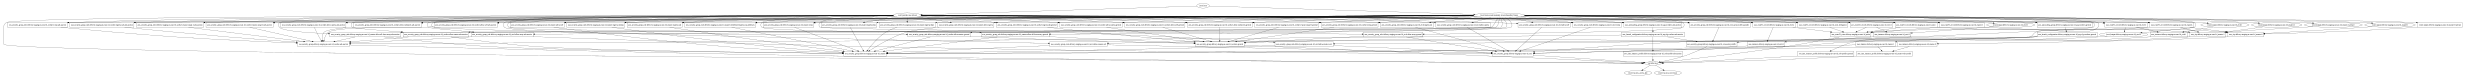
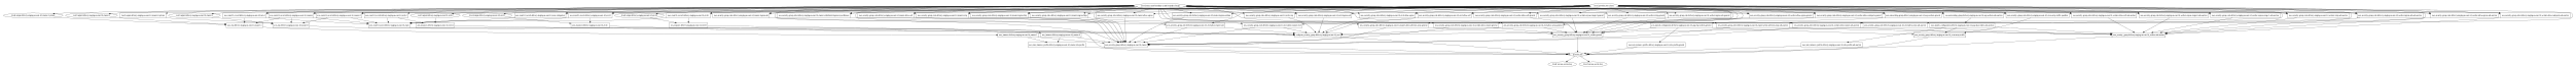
  digraph {
    compound=true
    fontname="Liberation Serif"
    node [fontname="Liberation Serif" shape=box]
    edge [fontname="Liberation Serif"]
    n1 [label="aws_autoscaling_group.delivery-staging-us-east-1d_asg-workers-ads-auction"]
    n2 [label="aws_launch_configuration.delivery-staging-us-east-1d_asg-cfg-workers-ads-auction"]
    n3 [label="aws_autoscaling_group.delivery-staging-us-east-1d_asg-workers-general"]
    n4 [label="aws_launch_configuration.delivery-staging-us-east-1d_asg-cfg-workers-general"]
    n5 [label="aws_eip.delivery-staging-us-east-1d_master-0"]
    n6 [label="aws_instance.delivery-staging-us-east-1d_master-0"]
    n7 [label="aws_eip.delivery-staging-us-east-1d_master-1"]
    n8 [label="aws_instance.delivery-staging-us-east-1d_master-1"]
    n9 [label="aws_iam_instance_profile.delivery-staging-us-east-1d_master-role-profile"]
    n10 [label="provider.aws" shape=diamond]
    n11 [label="aws_iam_instance_profile.delivery-staging-us-east-1d_role-profile-ads-auction"]
    n12 [label="aws_iam_instance_profile.delivery-staging-us-east-1d_role-profile-general"]
    n13 [label="aws_instance.delivery-staging-us-east-1d_etcd-0"]
-   n14 [label="aws_security_group.delivery-staging-us-east-1d_etcd"]
+   n14 [label="nodeports_security_group.delivery-staging-us-east-1d_etcd"]
    n15 [label="aws_instance.delivery-staging-us-east-1d_etcd-1"]
    n16 [label="aws_instance.delivery-staging-us-east-1d_etcd-2"]
    n17 [label="aws_security_group.delivery-staging-us-east-1d_master"]
    n18 [label="aws_security_group.delivery-staging-us-east-1d_cross-array-traffic"]
    n19 [label="aws_security_group.delivery-staging-us-east-1d_worker-ads-auction"]
    n20 [label="aws_security_group.delivery-staging-us-east-1d_worker-general"]
    n21 [label="aws_route53_record.delivery-staging-us-east-1d_etcd-0"]
    n22 [label="aws_route53_zone.delivery-staging-us-east-1d_main"]
    n23 [label="aws_route53_record.delivery-staging-us-east-1d_etcd-1"]
    n24 [label="aws_route53_record.delivery-staging-us-east-1d_etcd-2"]
    n25 [label="aws_route53_record.delivery-staging-us-east-1d_master-0"]
    n26 [label="aws_route53_record.delivery-staging-us-east-1d_iam-1"]
    n27 [label="aws_route53_record.delivery-staging-us-east-1d_masters"]
    n28 [label="aws_route53_record.delivery-staging-us-east-1d_zone_delegation"]
    n29 [label="aws_security_group_rule.delivery-staging-us-east-1d_cross-array-traffic-passthru"]
    n30 [label="aws_security_group_rule.delivery-staging-us-east-1d_etcd-allow-array-ads-auction"]
    n31 [label="aws_security_group_rule.delivery-staging-us-east-1d_etcd-allow-array-general"]
    n32 [label="aws_security_group_rule.delivery-staging-us-east-1d_etcd-allow-egress"]
    n33 [label="aws_security_group_rule.delivery-staging-us-east-1d_etcd-allow-master-etcd"]
    n34 [label="aws_security_group_rule.delivery-staging-us-east-1d_etcd-allow-master-ssh"]
    n35 [label="aws_security_group_rule.delivery-staging-us-east-1d_etcd-allow-self"]
    n36 [label="aws_security_group_rule.delivery-staging-us-east-1d_etcd-icmp"]
    n37 [label="aws_security_group_rule.delivery-staging-us-east-1d_etcd-ingress-ssh"]
    n38 [label="aws_security_group_rule.delivery-staging-us-east-1d_master-allow-all-from-array-ads-auction"]
    n39 [label="aws_security_group_rule.delivery-staging-us-east-1d_master-allow-all-from-array-general"]
    n40 [label="aws_security_group_rule.delivery-staging-us-east-1d_master-allow-egress"]
    n41 [label="aws_security_group_rule.delivery-staging-us-east-1d_master-allow-self"]
    n42 [label="aws_security_group_rule.delivery-staging-us-east-1d_master-icmp"]
    n43 [label="aws_security_group_rule.delivery-staging-us-east-1d_master-ingress-http"]
    n44 [label="aws_security_group_rule.delivery-staging-us-east-1d_master-ingress-https"]
    n45 [label="aws_security_group_rule.delivery-staging-us-east-1d_master-ingress-netdata"]
    n46 [label="aws_security_group_rule.delivery-staging-us-east-1d_master-ingress-ssh"]
    n47 [label="aws_security_group_rule.delivery-staging-us-east-1d_master-whitelisted-ingress-tcp-addresses"]
    n48 [label="aws_security_group_rule.delivery-staging-us-east-1d_worker-allow-egress-ads-auction"]
    n49 [label="aws_security_group_rule.delivery-staging-us-east-1d_worker-allow-egress-general"]
    n50 [label="aws_security_group_rule.delivery-staging-us-east-1d_worker-allow-master-ads-auction"]
    n51 [label="aws_security_group_rule.delivery-staging-us-east-1d_worker-allow-master-general"]
    n52 [label="aws_security_group_rule.delivery-staging-us-east-1d_worker-allow-nodeports-ads-auction"]
    n53 [label="aws_security_group_rule.delivery-staging-us-east-1d_worker-allow-nodeports-general"]
    n54 [label="aws_security_group_rule.delivery-staging-us-east-1d_worker-allow-self-ads-auction"]
    n55 [label="aws_security_group_rule.delivery-staging-us-east-1d_worker-allow-self-general"]
    n56 [label="aws_security_group_rule.delivery-staging-us-east-1d_worker-expose-range-0-ads-auction"]
    n57 [label="aws_security_group_rule.delivery-staging-us-east-1d_worker-expose-range-0-general"]
    n58 [label="aws_security_group_rule.delivery-staging-us-east-1d_worker-expose-range-1-ads-auction"]
    n59 [label="aws_security_group_rule.delivery-staging-us-east-1d_worker-icmp-ads-auction"]
    n60 [label="aws_security_group_rule.delivery-staging-us-east-1d_worker-icmp-general"]
    n61 [label="aws_security_group_rule.delivery-staging-us-east-1d_worker-ingress-ssh-ads-auction"]
    n62 [label="aws_security_group_rule.delivery-staging-us-east-1d_worker-ingress-ssh-general"]
    "[root] var.aws_access_key" [shape=""]
    "[root] var.aws_secret_key" [shape=""]
    "[root] meta.count-boundary (count boundary fixup)" [shape=""]
    "[root] output.delivery-staging-us-east-1d_etcd-0" [shape=""]
    "[root] output.delivery-staging-us-east-1d_etcd-1" [shape=""]
    "[root] output.delivery-staging-us-east-1d_etcd-2" [shape=""]
    "[root] output.delivery-staging-us-east-1d_master-0" [shape=""]
    "[root] output.delivery-staging-us-east-1d_master-0-private"
    "[root] output.delivery-staging-us-east-1d_master-1" [shape=""]
    "[root] output.delivery-staging-us-east-1d_master-1-private" [shape=""]
    "[root] provider.aws (close)" [shape=""]
-   "[root] root" [shape=""]
    subgraph sub_1 {
      n1
      n2
      n3
      n4
      n5
      n6
      n7
      n8
      n9
      n10
      n11
      n12
      n13
      n14
      n15
      n16
      n17
      n18
      n19
      n20
      n21
      n22
      n23
      n24
      n25
      n26
      n27
      n28
      n29
      n30
      n31
      n32
      n33
      n34
      n35
      n36
      n37
      n38
      n39
      n40
      n41
      n42
      n43
      n44
      n45
      n46
      n47
      n48
      n49
      n50
      n51
      n52
      n53
      n54
      n55
      n56
      n57
      n58
      n59
      n60
      n61
      n62
      "[root] var.aws_access_key"
      "[root] var.aws_secret_key"
      "[root] meta.count-boundary (count boundary fixup)"
      "[root] output.delivery-staging-us-east-1d_etcd-0"
      "[root] output.delivery-staging-us-east-1d_etcd-1"
      "[root] output.delivery-staging-us-east-1d_etcd-2"
      "[root] output.delivery-staging-us-east-1d_master-0"
      "[root] output.delivery-staging-us-east-1d_master-0-private"
      "[root] output.delivery-staging-us-east-1d_master-1"
      "[root] output.delivery-staging-us-east-1d_master-1-private"
      "[root] provider.aws (close)"
-     "[root] root"
    }
    n1 -> n2
    n2 -> n11
    n2 -> n18
    n2 -> n19
    n3 -> n4
    n4 -> n12
    n4 -> n18
    n4 -> n20
    n5 -> n6
    n6 -> n9
    n6 -> n17
    n7 -> n8
    n8 -> n9
    n8 -> n17
    n9 -> n10
    n10 -> "[root] var.aws_access_key"
    n10 -> "[root] var.aws_secret_key"
    n11 -> n10
    n12 -> n10
    n13 -> n14
    n14 -> n10
    n15 -> n14
    n16 -> n14
-   "[root] provider.aws (close)" -> n10
+   n17 -> n10
    n18 -> n10
    n19 -> n10
    n20 -> n10
    n21 -> n13
-   n21 -> "[root] output.delivery-staging-us-east-1d_etcd-2"
+   n21 -> n22
    n22 -> n10
    n23 -> n15
    n23 -> n22
    n24 -> n16
    n24 -> n22
    n25 -> n5
    n25 -> n22
    n26 -> n7
    n26 -> n22
    n27 -> n5
    n27 -> n7
    n27 -> n22
    n28 -> n22
    n29 -> n18
    n30 -> n14
    n30 -> n19
    n31 -> n14
    n31 -> n20
    n32 -> n14
    n33 -> n14
    n33 -> n17
    n34 -> n14
    n34 -> n17
    n35 -> n14
    n36 -> n14
    n37 -> n14
    n38 -> n17
    n38 -> n19
    n39 -> n17
    n39 -> n20
    n40 -> n17
    n41 -> n17
    n42 -> n17
    n43 -> n17
    n44 -> n17
    n45 -> n17
    n46 -> n17
    n47 -> n17
    n48 -> n19
    n49 -> n20
    n50 -> n17
    n50 -> n19
    n51 -> n17
    n51 -> n20
    n52 -> n19
    n53 -> n20
    n54 -> n19
    n55 -> n20
    n56 -> n19
    n57 -> n20
    n58 -> n19
    n59 -> n19
    n60 -> n20
    n61 -> n19
    n62 -> n20
    "[root] meta.count-boundary (count boundary fixup)" -> n1
    "[root] meta.count-boundary (count boundary fixup)" -> n3
    "[root] meta.count-boundary (count boundary fixup)" -> n21
    "[root] meta.count-boundary (count boundary fixup)" -> n23
    "[root] meta.count-boundary (count boundary fixup)" -> n24
    "[root] meta.count-boundary (count boundary fixup)" -> n25
    "[root] meta.count-boundary (count boundary fixup)" -> n26
    "[root] meta.count-boundary (count boundary fixup)" -> n27
    "[root] meta.count-boundary (count boundary fixup)" -> n28
    "[root] meta.count-boundary (count boundary fixup)" -> n29
    "[root] meta.count-boundary (count boundary fixup)" -> n30
    "[root] meta.count-boundary (count boundary fixup)" -> n31
    "[root] meta.count-boundary (count boundary fixup)" -> n32
    "[root] meta.count-boundary (count boundary fixup)" -> n33
    "[root] meta.count-boundary (count boundary fixup)" -> n34
    "[root] meta.count-boundary (count boundary fixup)" -> n35
    "[root] meta.count-boundary (count boundary fixup)" -> n36
    "[root] meta.count-boundary (count boundary fixup)" -> n37
    "[root] meta.count-boundary (count boundary fixup)" -> n38
    "[root] meta.count-boundary (count boundary fixup)" -> n39
    "[root] meta.count-boundary (count boundary fixup)" -> n40
    "[root] meta.count-boundary (count boundary fixup)" -> n41
    "[root] meta.count-boundary (count boundary fixup)" -> n42
    "[root] meta.count-boundary (count boundary fixup)" -> n43
    "[root] meta.count-boundary (count boundary fixup)" -> n44
    "[root] meta.count-boundary (count boundary fixup)" -> n45
    "[root] meta.count-boundary (count boundary fixup)" -> n46
    "[root] meta.count-boundary (count boundary fixup)" -> n47
    "[root] meta.count-boundary (count boundary fixup)" -> n48
    "[root] meta.count-boundary (count boundary fixup)" -> n49
    "[root] meta.count-boundary (count boundary fixup)" -> n50
    "[root] meta.count-boundary (count boundary fixup)" -> n51
    "[root] meta.count-boundary (count boundary fixup)" -> n52
    "[root] meta.count-boundary (count boundary fixup)" -> n53
    "[root] meta.count-boundary (count boundary fixup)" -> n54
    "[root] meta.count-boundary (count boundary fixup)" -> n55
    "[root] meta.count-boundary (count boundary fixup)" -> n56
    "[root] meta.count-boundary (count boundary fixup)" -> n57
    "[root] meta.count-boundary (count boundary fixup)" -> n58
    "[root] meta.count-boundary (count boundary fixup)" -> n59
    "[root] meta.count-boundary (count boundary fixup)" -> n60
    "[root] meta.count-boundary (count boundary fixup)" -> n61
    "[root] meta.count-boundary (count boundary fixup)" -> n62
    "[root] meta.count-boundary (count boundary fixup)" -> "[root] output.delivery-staging-us-east-1d_etcd-0"
    "[root] meta.count-boundary (count boundary fixup)" -> "[root] output.delivery-staging-us-east-1d_etcd-1"
    "[root] meta.count-boundary (count boundary fixup)" -> "[root] output.delivery-staging-us-east-1d_etcd-2"
    "[root] meta.count-boundary (count boundary fixup)" -> "[root] output.delivery-staging-us-east-1d_master-0"
    "[root] meta.count-boundary (count boundary fixup)" -> "[root] output.delivery-staging-us-east-1d_master-0-private"
    "[root] meta.count-boundary (count boundary fixup)" -> "[root] output.delivery-staging-us-east-1d_master-1"
    "[root] meta.count-boundary (count boundary fixup)" -> "[root] output.delivery-staging-us-east-1d_master-1-private"
    "[root] output.delivery-staging-us-east-1d_etcd-0" -> n13
    "[root] output.delivery-staging-us-east-1d_etcd-1" -> n15
    "[root] output.delivery-staging-us-east-1d_etcd-2" -> n16
    "[root] output.delivery-staging-us-east-1d_master-0" -> n5
    "[root] output.delivery-staging-us-east-1d_master-0-private" -> n5
    "[root] output.delivery-staging-us-east-1d_master-1" -> n7
    "[root] output.delivery-staging-us-east-1d_master-1-private" -> n7
    "[root] provider.aws (close)" -> n1
    "[root] provider.aws (close)" -> n3
    "[root] provider.aws (close)" -> n21
    "[root] provider.aws (close)" -> n23
-   "[root] provider.aws (close)" -> n24
    "[root] provider.aws (close)" -> n25
    "[root] provider.aws (close)" -> n26
    "[root] provider.aws (close)" -> n27
    "[root] provider.aws (close)" -> n28
    "[root] provider.aws (close)" -> n29
    "[root] provider.aws (close)" -> n30
    "[root] provider.aws (close)" -> n31
    "[root] provider.aws (close)" -> n32
    "[root] provider.aws (close)" -> n33
    "[root] provider.aws (close)" -> n34
    "[root] provider.aws (close)" -> n35
    "[root] provider.aws (close)" -> n36
    "[root] provider.aws (close)" -> n37
    "[root] provider.aws (close)" -> n38
    "[root] provider.aws (close)" -> n39
    "[root] provider.aws (close)" -> n40
    "[root] provider.aws (close)" -> n41
    "[root] provider.aws (close)" -> n42
    "[root] provider.aws (close)" -> n43
    "[root] provider.aws (close)" -> n44
    "[root] provider.aws (close)" -> n45
    "[root] provider.aws (close)" -> n46
    "[root] provider.aws (close)" -> n47
    "[root] provider.aws (close)" -> n48
    "[root] provider.aws (close)" -> n49
    "[root] provider.aws (close)" -> n50
    "[root] provider.aws (close)" -> n51
    "[root] provider.aws (close)" -> n52
    "[root] provider.aws (close)" -> n53
    "[root] provider.aws (close)" -> n54
    "[root] provider.aws (close)" -> n55
    "[root] provider.aws (close)" -> n56
    "[root] provider.aws (close)" -> n57
    "[root] provider.aws (close)" -> n58
    "[root] provider.aws (close)" -> n59
    "[root] provider.aws (close)" -> n60
    "[root] provider.aws (close)" -> n61
    "[root] provider.aws (close)" -> n62
-   "[root] root" -> "[root] meta.count-boundary (count boundary fixup)"
-   "[root] root" -> "[root] provider.aws (close)"
  }
